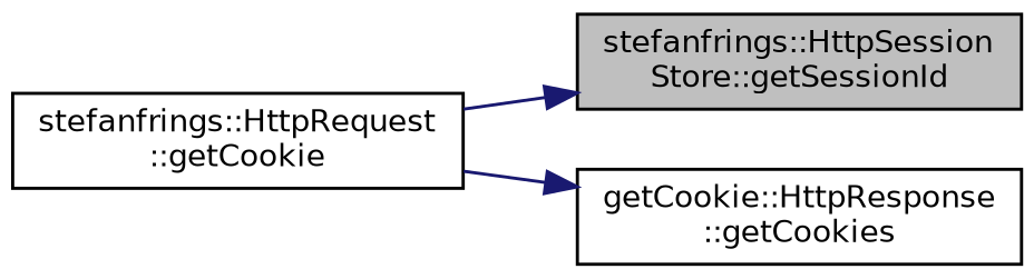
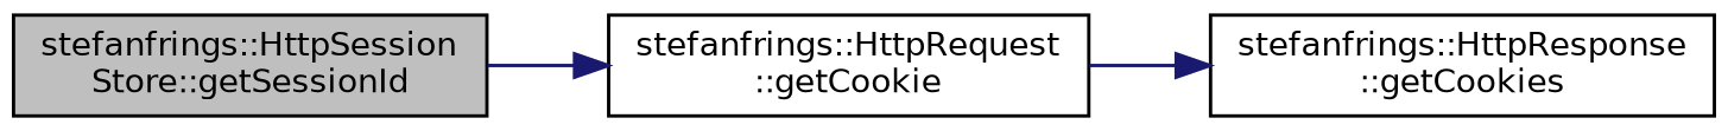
  digraph {
    rankdir=LR
    node [color=black fillcolor=white fontname=Helvetica fontsize=10 shape=record style=filled]
    edge [color=midnightblue fontname=Helvetica fontsize=10 labelfontname=Helvetica labelfontsize=10 style=solid]
    n1 [fillcolor=grey75 fontcolor=black height=0.2 label="stefanfrings::HttpSession\lStore::getSessionId" width=0.4]
    n2 [height=0.2 label="stefanfrings::HttpRequest\l::getCookie" width=0.4]
-   n3 [height=0.2 label="getCookie::HttpResponse\l::getCookies" width=0.4]
-   n2 -> n1
+   n3 [height=0.2 label="stefanfrings::HttpResponse\l::getCookies" width=0.4]
+   n1 -> n2
    n2 -> n3
  }
